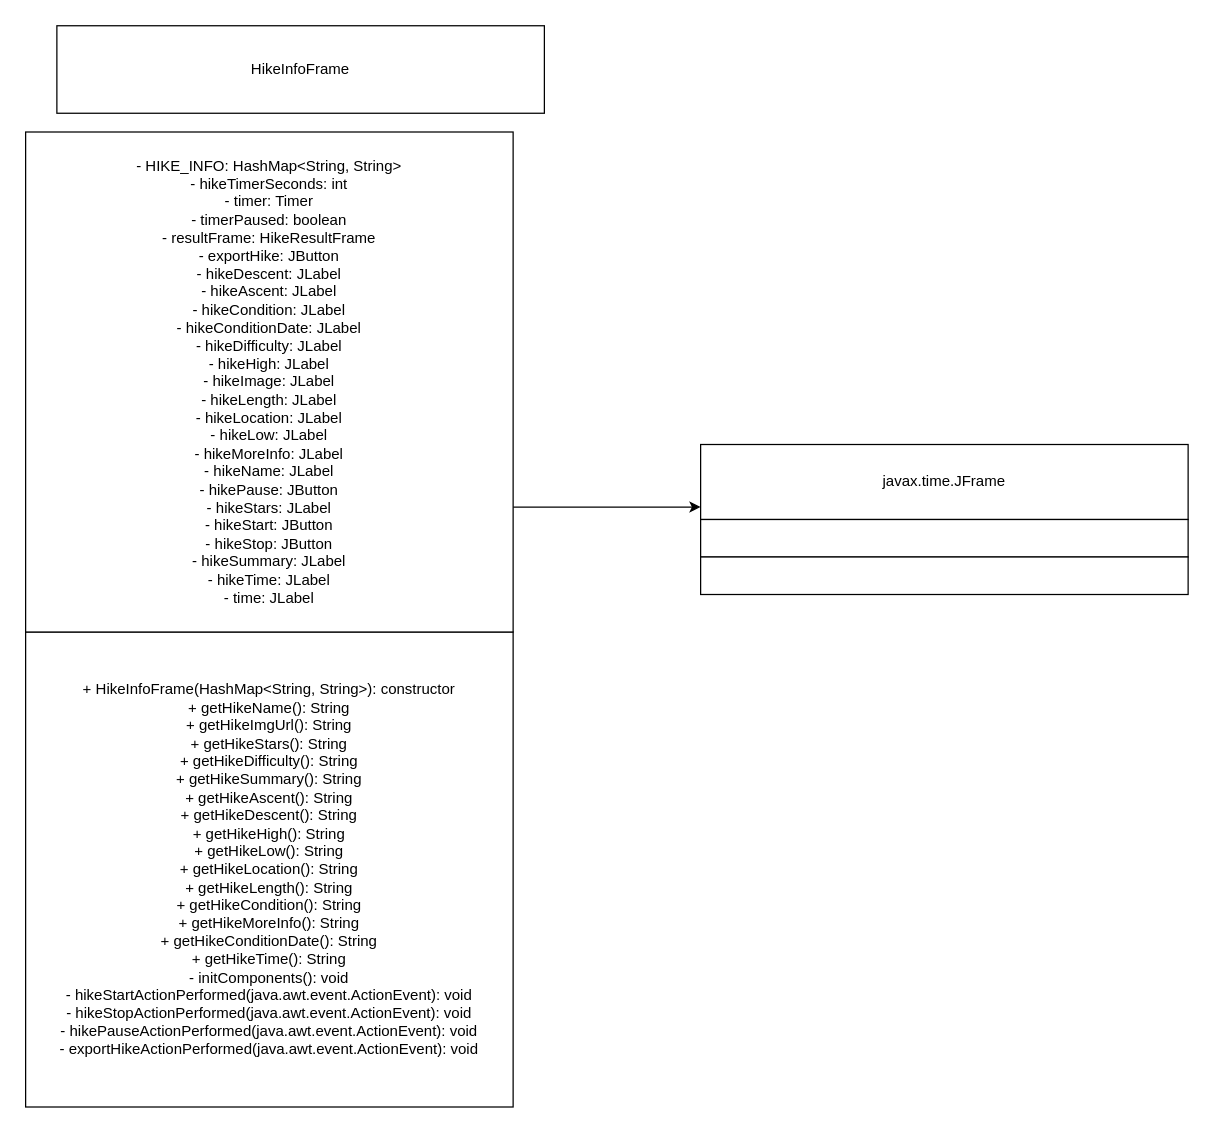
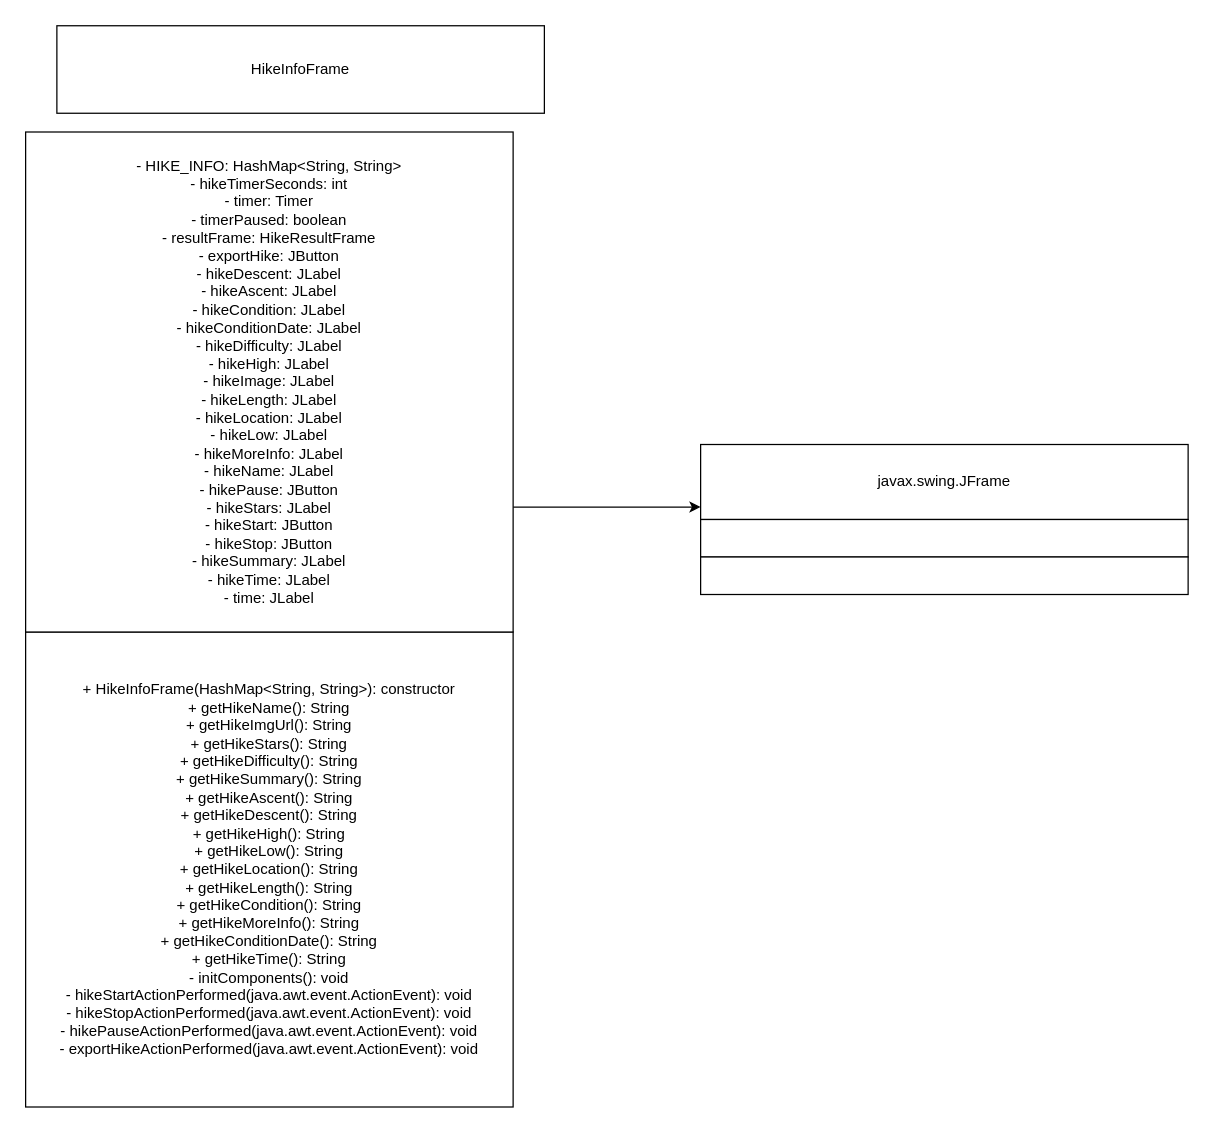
  <mxCell id="0" />
  <mxCell id="1" parent="0" />
- <mxCell id="2" value="javax.time.JFrame" style="rounded=0;whiteSpace=wrap;html=1;" parent="1" vertex="1"><mxGeometry x="560" y="355" width="390" height="60" as="geometry" /></mxCell>
+ <mxCell id="2" value="javax.swing.JFrame" style="rounded=0;whiteSpace=wrap;html=1;" parent="1" vertex="1"><mxGeometry x="560" y="355" width="390" height="60" as="geometry" /></mxCell>
  <mxCell id="3" value="" style="rounded=0;whiteSpace=wrap;html=1;" parent="1" vertex="1"><mxGeometry x="560" y="415" width="390" height="30" as="geometry" /></mxCell>
  <mxCell id="4" value="+ HikeInfoFrame(HashMap&amp;lt;String, String&amp;gt;): constructor&lt;br&gt;+ getHikeName(): String&lt;br&gt;+ getHikeImgUrl(): String&lt;br&gt;+ getHikeStars(): String&lt;br&gt;+ getHikeDifficulty(): String&lt;br&gt;+ getHikeSummary(): String&lt;br&gt;+ getHikeAscent(): String&lt;br&gt;+ getHikeDescent(): String&lt;br&gt;+ getHikeHigh(): String&lt;br&gt;+ getHikeLow(): String&lt;br&gt;+ getHikeLocation(): String&lt;br&gt;+ getHikeLength(): String&lt;br&gt;+ getHikeCondition(): String&lt;br&gt;+ getHikeMoreInfo(): String&lt;br&gt;+ getHikeConditionDate(): String&lt;br&gt;+ getHikeTime(): String&lt;br&gt;- initComponents(): void&lt;br&gt;- hikeStartActionPerformed(java.awt.event.ActionEvent): void&lt;br&gt;- hikeStopActionPerformed(java.awt.event.ActionEvent): void&lt;br&gt;- hikePauseActionPerformed(java.awt.event.ActionEvent): void&lt;br&gt;- exportHikeActionPerformed(java.awt.event.ActionEvent): void" style="rounded=0;whiteSpace=wrap;html=1;" parent="1" vertex="1"><mxGeometry x="20" y="505" width="390" height="380" as="geometry" /></mxCell>
  <mxCell id="5" style="edgeStyle=orthogonalEdgeStyle;rounded=0;orthogonalLoop=1;jettySize=auto;html=1;exitX=1;exitY=0.75;exitDx=0;exitDy=0;" edge="1" parent="1" source="6"><mxGeometry relative="1" as="geometry"><mxPoint x="560" y="405" as="targetPoint" /></mxGeometry></mxCell>
  <mxCell id="6" value="- HIKE_INFO: HashMap&amp;lt;String, String&amp;gt;&lt;br&gt;- hikeTimerSeconds: int&lt;br&gt;- timer: Timer&lt;br&gt;- timerPaused: boolean&lt;br&gt;- resultFrame: HikeResultFrame&lt;br&gt;- exportHike: JButton&lt;br&gt;- hikeDescent: JLabel&lt;br&gt;- hikeAscent: JLabel&lt;br&gt;- hikeCondition: JLabel&lt;br&gt;- hikeConditionDate: JLabel&lt;br&gt;- hikeDifficulty: JLabel&lt;br&gt;- hikeHigh: JLabel&lt;br&gt;- hikeImage: JLabel&lt;br&gt;- hikeLength: JLabel&lt;br&gt;- hikeLocation: JLabel&lt;br&gt;- hikeLow: JLabel&lt;br&gt;- hikeMoreInfo: JLabel&lt;br&gt;- hikeName: JLabel&lt;br&gt;- hikePause: JButton&lt;br&gt;- hikeStars: JLabel&lt;br&gt;- hikeStart: JButton&lt;br&gt;- hikeStop: JButton&lt;br&gt;- hikeSummary: JLabel&lt;br&gt;- hikeTime: JLabel&lt;br&gt;- time: JLabel" style="rounded=0;whiteSpace=wrap;html=1;" parent="1" vertex="1"><mxGeometry x="20" y="105" width="390" height="400" as="geometry" /></mxCell>
  <mxCell id="7" value="HikeInfoFrame" style="rounded=0;whiteSpace=wrap;html=1;" parent="1" vertex="1"><mxGeometry x="45" y="20" width="390" height="70" as="geometry" /></mxCell>
  <mxCell id="8" value="" style="rounded=0;whiteSpace=wrap;html=1;" parent="1" vertex="1"><mxGeometry x="560" y="445" width="390" height="30" as="geometry" /></mxCell>
